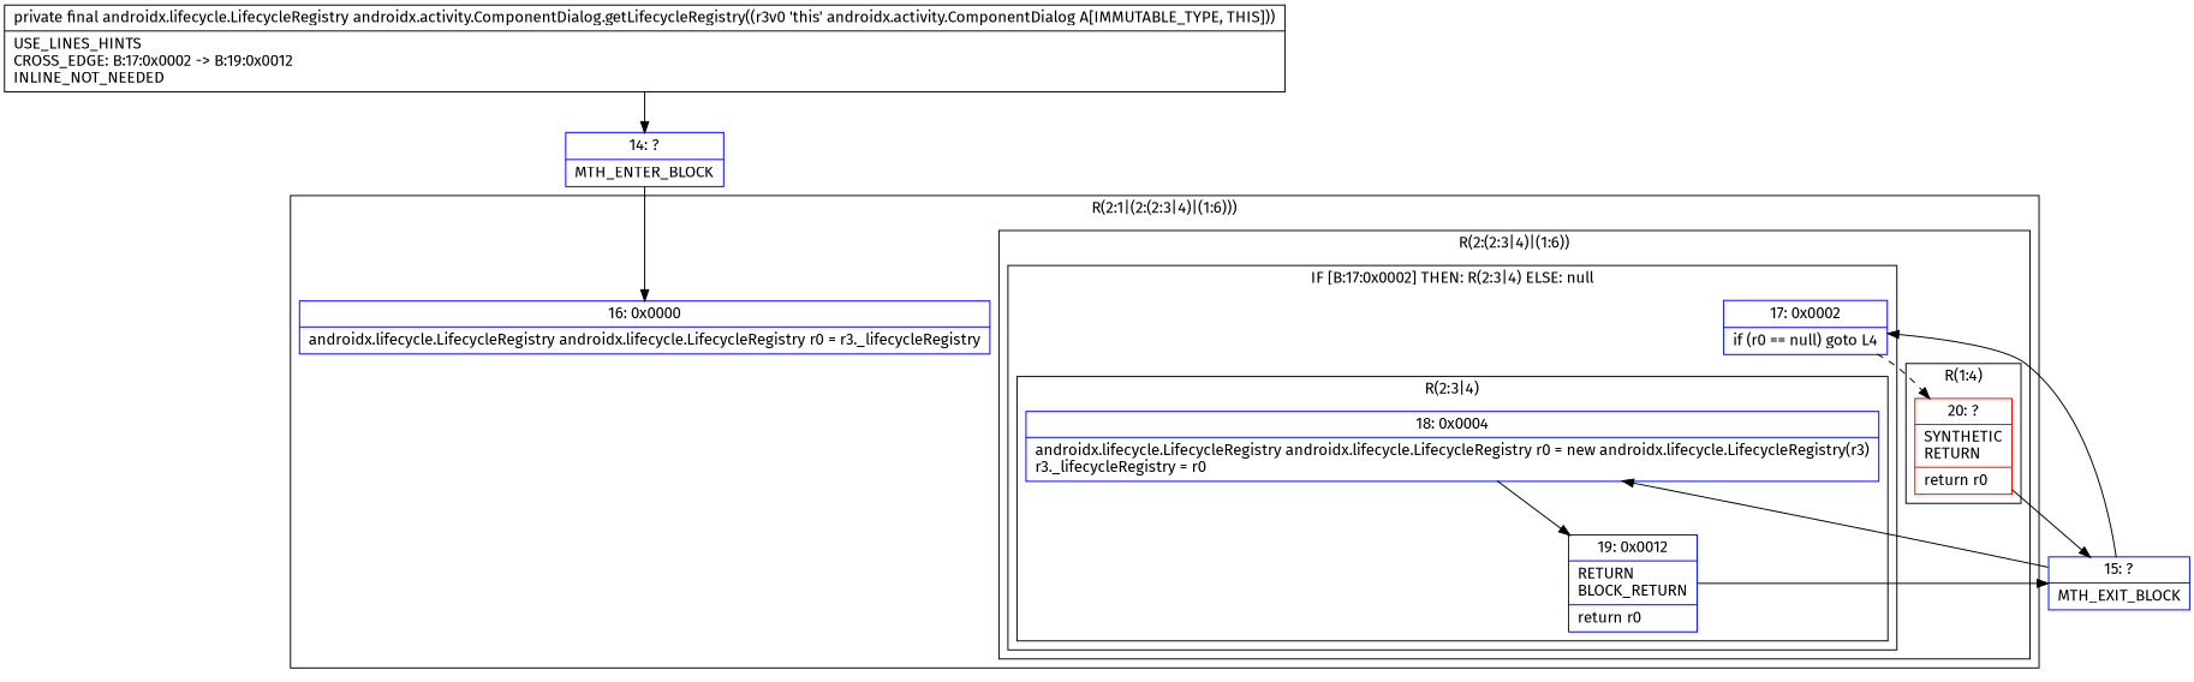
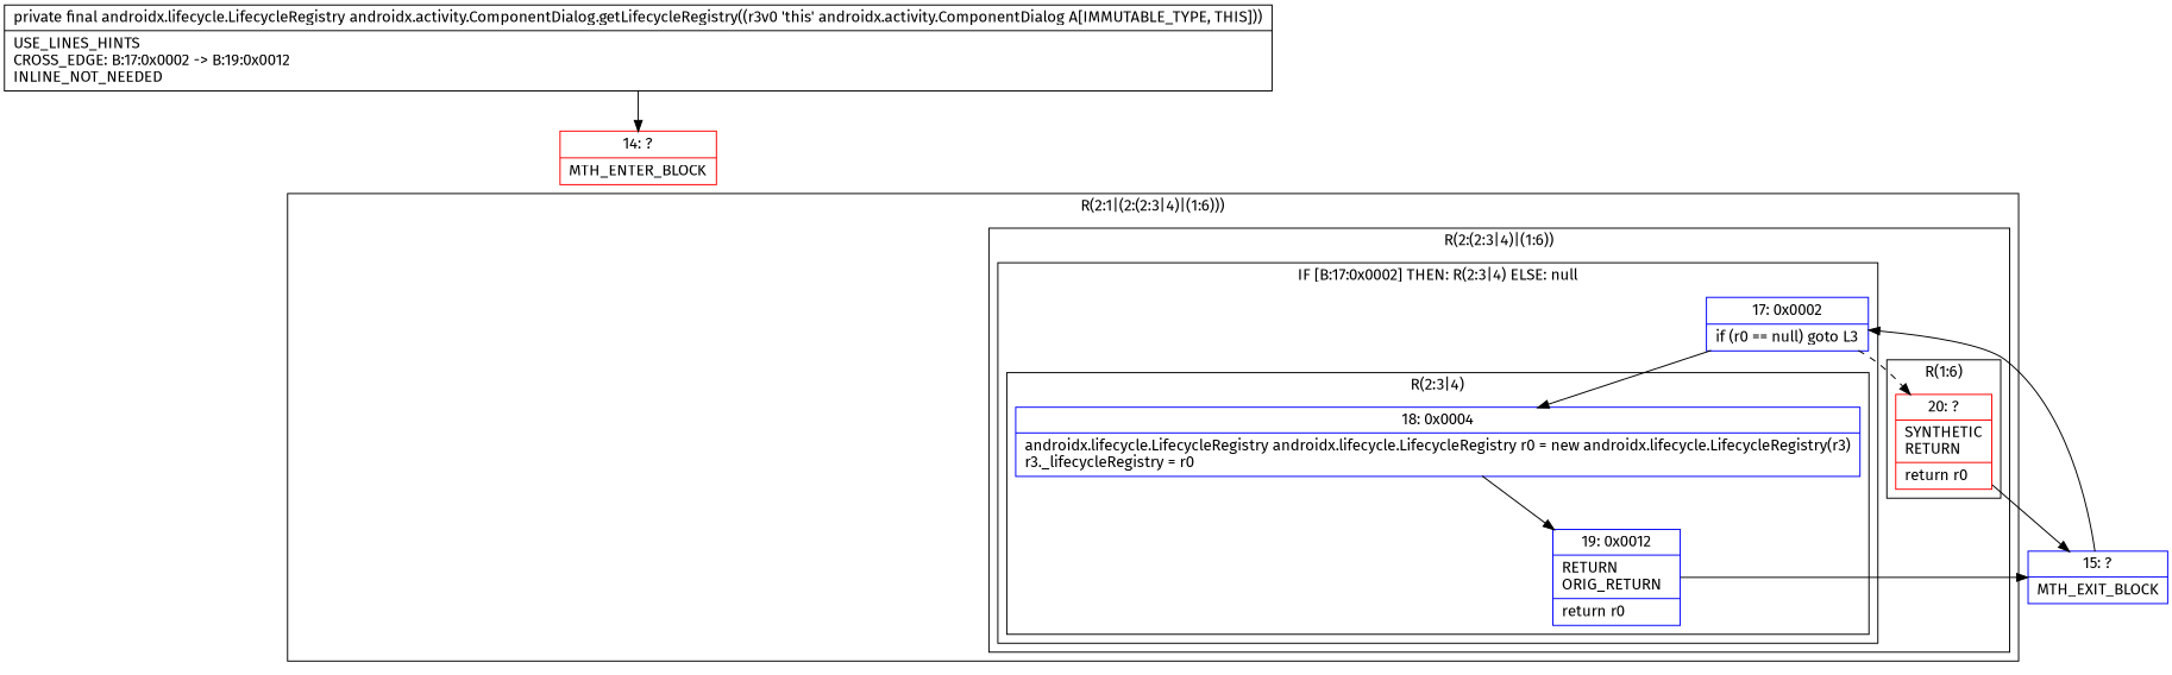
  digraph {
    fontname="Fira Sans"
    node [color=blue fontname="Fira Sans" shape=record]
    edge [fontname="Fira Sans"]
    n1 [label="{18\:\ 0x0004|androidx.lifecycle.LifecycleRegistry androidx.lifecycle.LifecycleRegistry r0 = new androidx.lifecycle.LifecycleRegistry(r3)\lr3._lifecycleRegistry = r0\l}"]
-   n2 [label="{19\:\ 0x0012|RETURN\lBLOCK_RETURN\l|return r0\l}"]
-   n3 [label="{17\:\ 0x0002|if (r0 == null) goto L4\l}"]
+   n2 [label="{19\:\ 0x0012|RETURN\lORIG_RETURN\l|return r0\l}"]
+   n3 [label="{17\:\ 0x0002|if (r0 == null) goto L3\l}"]
    n4 [color=red label="{20\:\ ?|SYNTHETIC\lRETURN\l|return r0\l}"]
-   n5 [label="{16\:\ 0x0000|androidx.lifecycle.LifecycleRegistry androidx.lifecycle.LifecycleRegistry r0 = r3._lifecycleRegistry\l}"]
    n6 [label="{15\:\ ?|MTH_EXIT_BLOCK\l}"]
-   n7 [label="{14\:\ ?|MTH_ENTER_BLOCK\l}"]
+   n7 [color=red label="{14\:\ ?|MTH_ENTER_BLOCK\l}"]
    n8 [label="{private final androidx.lifecycle.LifecycleRegistry androidx.activity.ComponentDialog.getLifecycleRegistry((r3v0 'this' androidx.activity.ComponentDialog A[IMMUTABLE_TYPE, THIS]))  | USE_LINES_HINTS\lCROSS_EDGE: B:17:0x0002 \-\> B:19:0x0012\lINLINE_NOT_NEEDED\l}" color=""]
    subgraph cluster_1 {
      label="R(2:1|(2:(2:3|4)|(1:6)))"
-     n5
      subgraph cluster_2 {
        label="R(2:(2:3|4)|(1:6))"
        subgraph cluster_3 {
          label="IF [B:17:0x0002] THEN: R(2:3|4) ELSE: null"
          n3
          subgraph cluster_4 {
            label="R(2:3|4)"
            n1
            n2
          }
        }
        subgraph cluster_5 {
-         label="R(1:4)"
+         label="R(1:6)"
          n4
        }
      }
    }
    n1 -> n2
    n2 -> n6
-   n6 -> n1
+   n3 -> n1
    n3 -> n4 [style=dashed]
    n4 -> n6
    n6 -> n3
-   n7 -> n5
    n8 -> n7
  }
